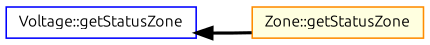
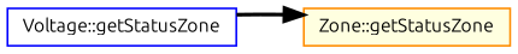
  digraph {
    rankdir=LR
    fontname=Ubuntu
    node [fontname=Ubuntu fontsize=10 shape=record style=filled]
    n1 [color=blue fillcolor=white fontcolor=black height=0.2 label="Voltage::getStatusZone" width=0.4]
    n2 [color=darkorange fillcolor=lightyellow height=0.2 label="Zone::getStatusZone" width=0.4]
-   n1 -> n2 [color=black dir=back fontname=Ubuntu fontsize=10 labelfontname=Helvetica labelfontsize=10 style=bold]
+   n2 -> n1 [color=black dir=back fontname=Ubuntu fontsize=10 labelfontname=Helvetica labelfontsize=10 style=bold]
  }
